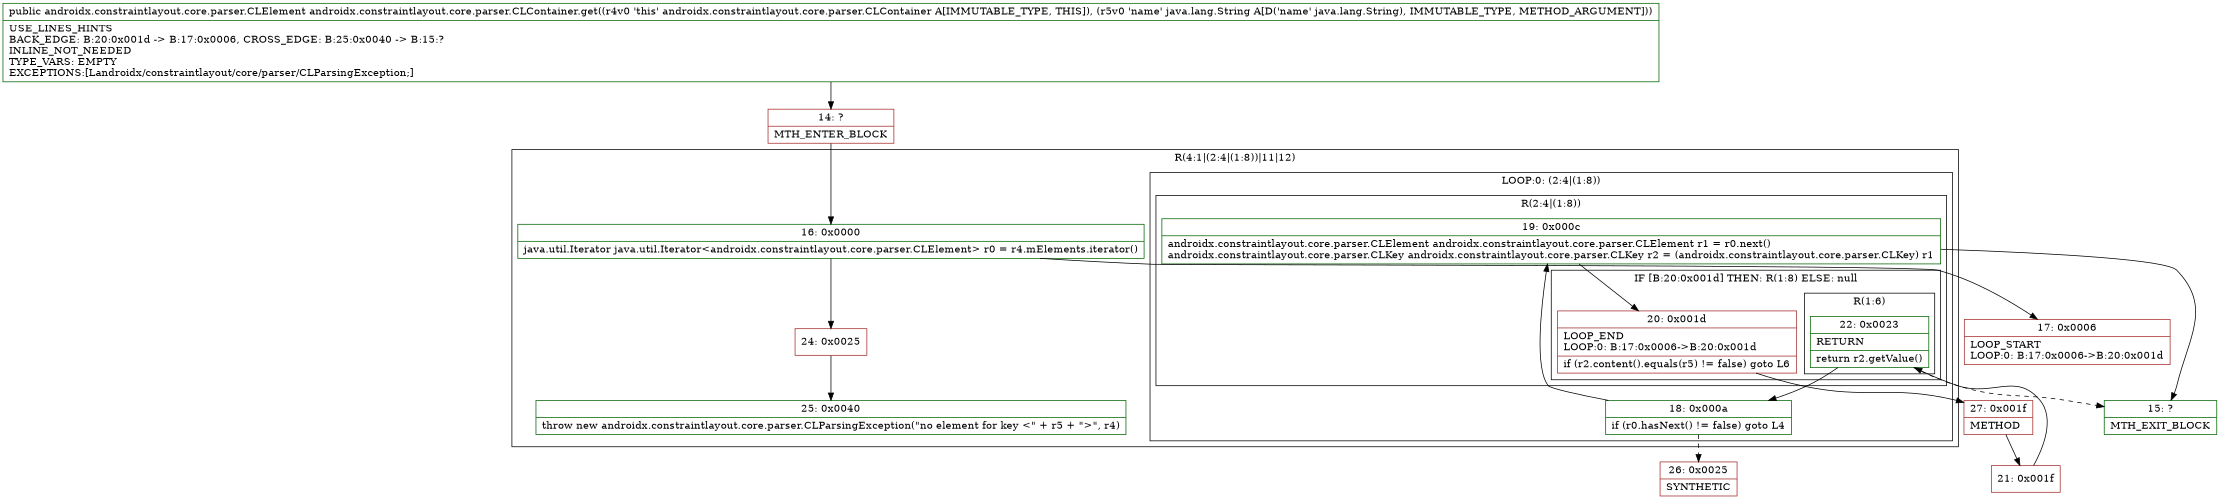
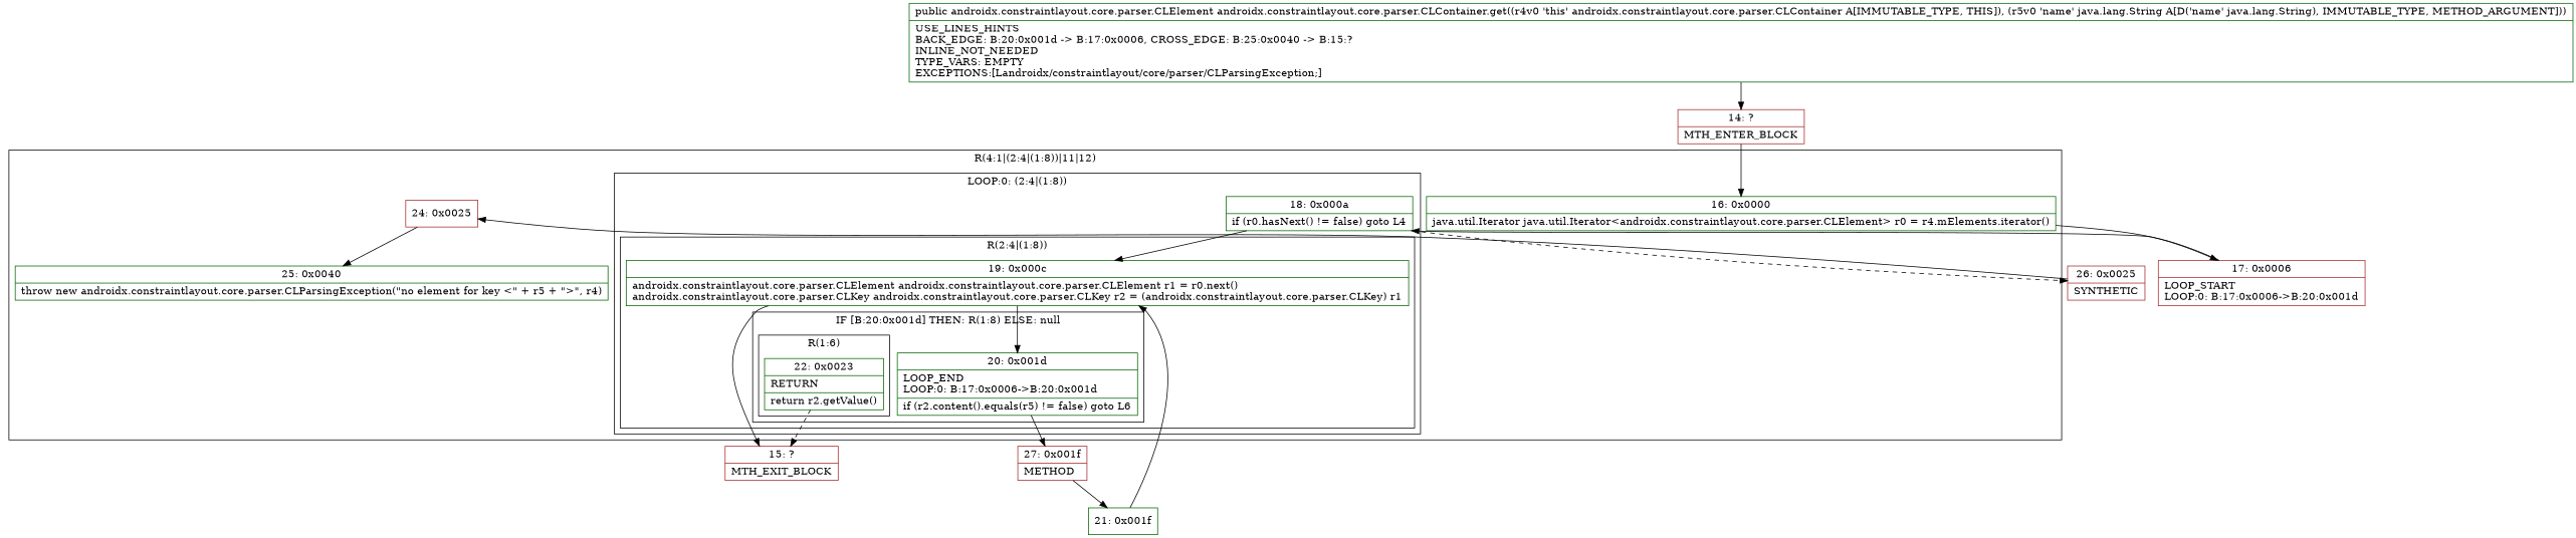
  digraph {
    node [color=darkgreen shape=record]
    n1 [label="{22\:\ 0x0023|RETURN\l|return r2.getValue()\l}"]
-   n2 [color=brown label="{20\:\ 0x001d|LOOP_END\lLOOP:0: B:17:0x0006\-\>B:20:0x001d\l|if (r2.content().equals(r5) != false) goto L6\l}"]
+   n2 [label="{20\:\ 0x001d|LOOP_END\lLOOP:0: B:17:0x0006\-\>B:20:0x001d\l|if (r2.content().equals(r5) != false) goto L6\l}"]
    n3 [label="{19\:\ 0x000c|androidx.constraintlayout.core.parser.CLElement androidx.constraintlayout.core.parser.CLElement r1 = r0.next()\landroidx.constraintlayout.core.parser.CLKey androidx.constraintlayout.core.parser.CLKey r2 = (androidx.constraintlayout.core.parser.CLKey) r1\l}"]
    n4 [label="{18\:\ 0x000a|if (r0.hasNext() != false) goto L4\l}"]
    n5 [label="{16\:\ 0x0000|java.util.Iterator java.util.Iterator\<androidx.constraintlayout.core.parser.CLElement\> r0 = r4.mElements.iterator()\l}"]
    n6 [color=brown label="{24\:\ 0x0025}"]
    n7 [label="{25\:\ 0x0040|throw new androidx.constraintlayout.core.parser.CLParsingException(\"no element for key \<\" + r5 + \"\>\", r4)\l}"]
-   n8 [label="{15\:\ ?|MTH_EXIT_BLOCK\l}"]
+   n8 [color=brown label="{15\:\ ?|MTH_EXIT_BLOCK\l}"]
    n9 [color=brown label="{27\:\ 0x001f|METHOD\l}"]
    n10 [color=brown label="{26\:\ 0x0025|SYNTHETIC\l}"]
    n11 [color=brown label="{17\:\ 0x0006|LOOP_START\lLOOP:0: B:17:0x0006\-\>B:20:0x001d\l}"]
-   n12 [color=brown label="{21\:\ 0x001f}"]
+   n12 [label="{21\:\ 0x001f}"]
    n13 [color=brown label="{14\:\ ?|MTH_ENTER_BLOCK\l}"]
    n14 [label="{public androidx.constraintlayout.core.parser.CLElement androidx.constraintlayout.core.parser.CLContainer.get((r4v0 'this' androidx.constraintlayout.core.parser.CLContainer A[IMMUTABLE_TYPE, THIS]), (r5v0 'name' java.lang.String A[D('name' java.lang.String), IMMUTABLE_TYPE, METHOD_ARGUMENT]))  | USE_LINES_HINTS\lBACK_EDGE: B:20:0x001d \-\> B:17:0x0006, CROSS_EDGE: B:25:0x0040 \-\> B:15:?\lINLINE_NOT_NEEDED\lTYPE_VARS: EMPTY\lEXCEPTIONS:[Landroidx\/constraintlayout\/core\/parser\/CLParsingException;]\l}"]
    subgraph cluster_1 {
      label="R(4:1|(2:4|(1:8))|11|12)"
      n5
      n6
      n7
      subgraph cluster_2 {
        label="LOOP:0: (2:4|(1:8))"
        n4
        subgraph cluster_3 {
          label="R(2:4|(1:8))"
          n3
          subgraph cluster_4 {
            label="IF [B:20:0x001d] THEN: R(1:8) ELSE: null"
            n2
            subgraph cluster_5 {
              label="R(1:6)"
              n1
            }
          }
        }
      }
    }
    n1 -> n8 [style=dashed]
    n2 -> n9
    n3 -> n2
    n3 -> n8
    n4 -> n3
    n4 -> n10 [style=dashed]
    n5 -> n11
    n6 -> n7
    n9 -> n12
-   n5 -> n6
-   n1 -> n4
-   n12 -> n1
+   n10 -> n6
+   n11 -> n4
+   n12 -> n3
    n13 -> n5
    n14 -> n13
  }
